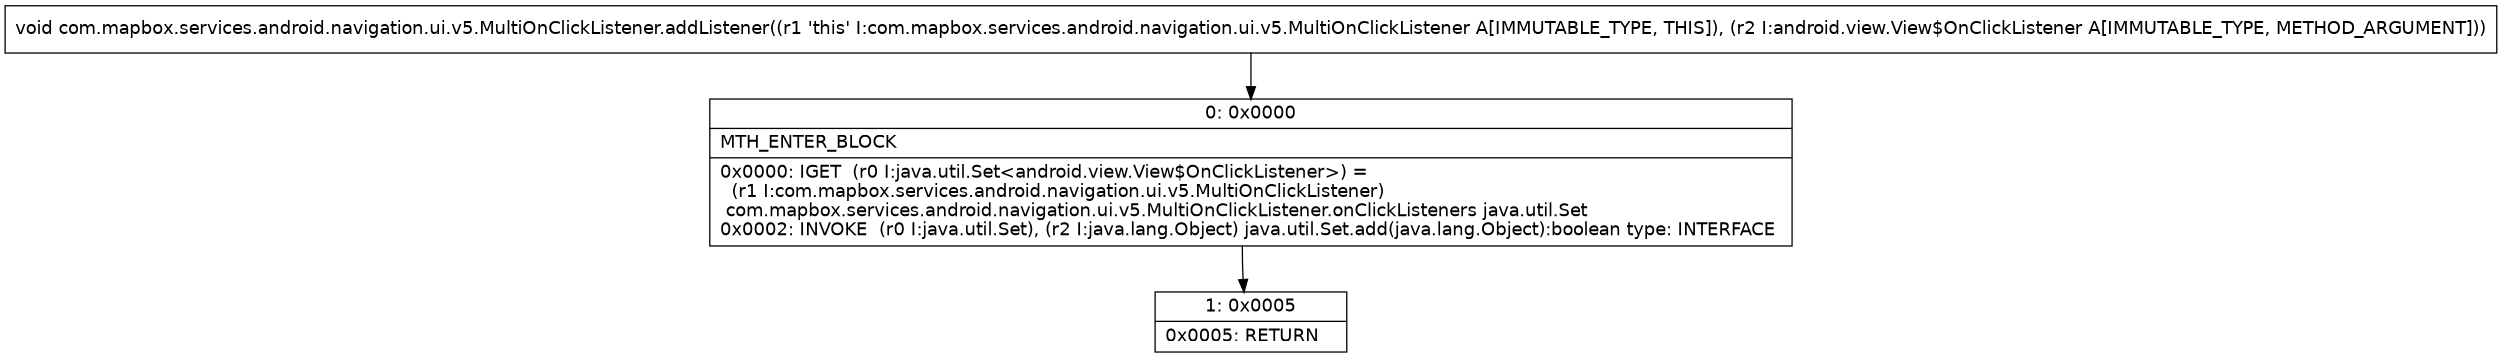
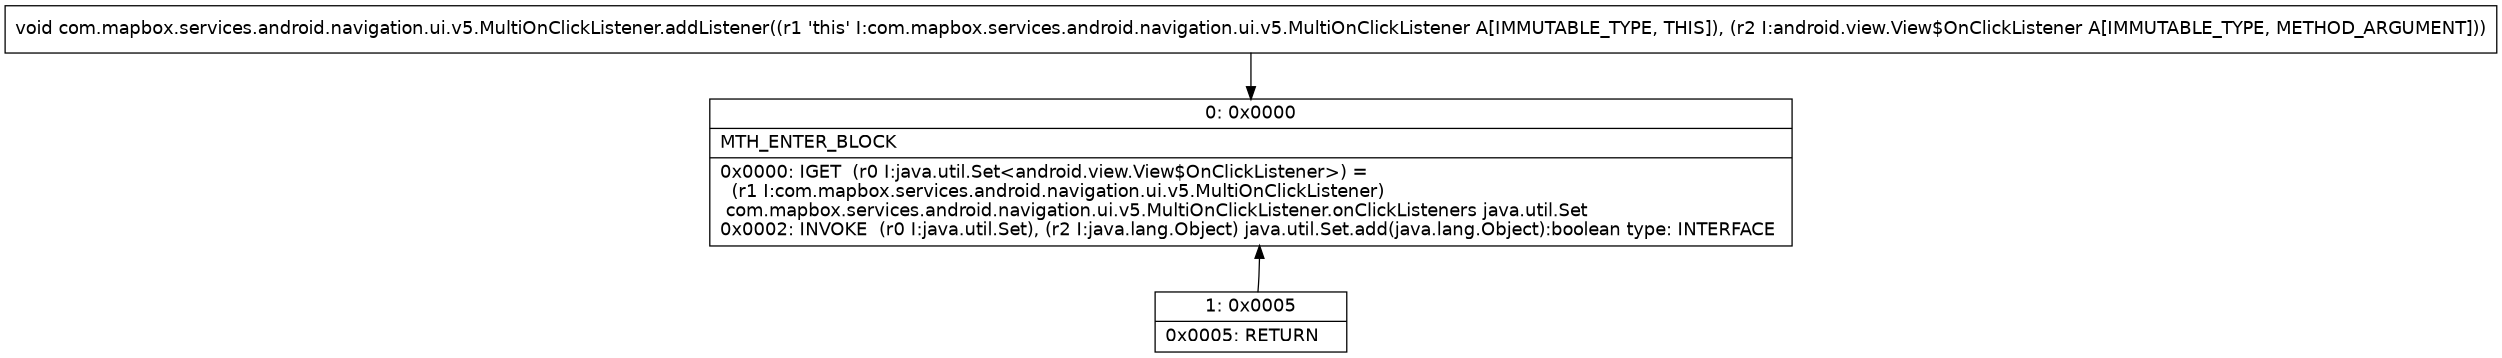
  digraph {
    fontname="DejaVu Sans"
    node [shape=record fontname="DejaVu Sans"]
    edge [fontname="DejaVu Sans"]
    n1 [label="{0\:\ 0x0000|MTH_ENTER_BLOCK\l|0x0000: IGET  (r0 I:java.util.Set\<android.view.View$OnClickListener\>) = \l  (r1 I:com.mapbox.services.android.navigation.ui.v5.MultiOnClickListener)\l com.mapbox.services.android.navigation.ui.v5.MultiOnClickListener.onClickListeners java.util.Set \l0x0002: INVOKE  (r0 I:java.util.Set), (r2 I:java.lang.Object) java.util.Set.add(java.lang.Object):boolean type: INTERFACE \l}"]
    n2 [label="{1\:\ 0x0005|0x0005: RETURN   \l}"]
    n3 [label="{void com.mapbox.services.android.navigation.ui.v5.MultiOnClickListener.addListener((r1 'this' I:com.mapbox.services.android.navigation.ui.v5.MultiOnClickListener A[IMMUTABLE_TYPE, THIS]), (r2 I:android.view.View$OnClickListener A[IMMUTABLE_TYPE, METHOD_ARGUMENT])) }"]
-   n1 -> n2
+   n2 -> n1
    n3 -> n1
  }
